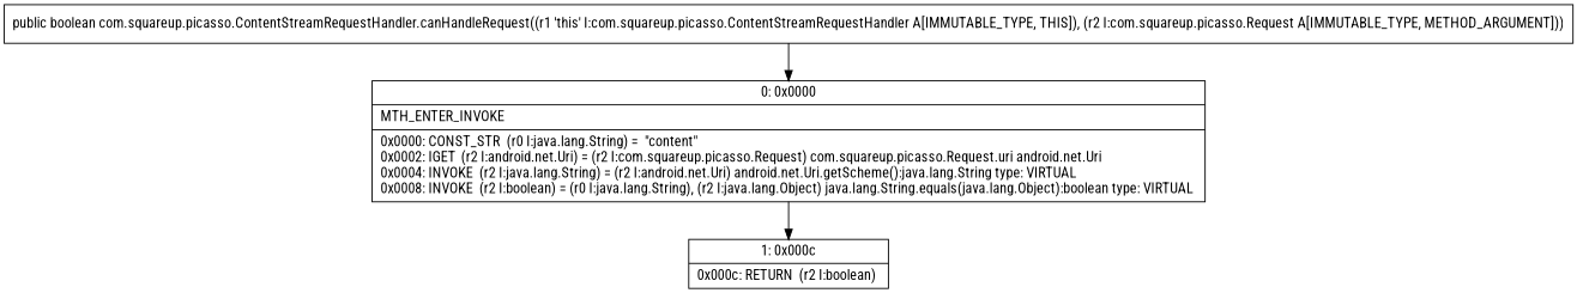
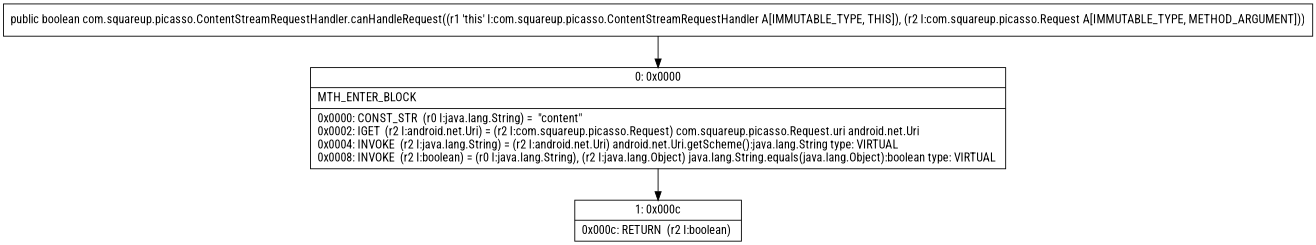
  digraph {
    fontname="Roboto Condensed"
    node [shape=record fontname="Roboto Condensed"]
    edge [fontname="Roboto Condensed"]
-   n1 [label="{0\:\ 0x0000|MTH_ENTER_INVOKE\l|0x0000: CONST_STR  (r0 I:java.lang.String) =  \"content\" \l0x0002: IGET  (r2 I:android.net.Uri) = (r2 I:com.squareup.picasso.Request) com.squareup.picasso.Request.uri android.net.Uri \l0x0004: INVOKE  (r2 I:java.lang.String) = (r2 I:android.net.Uri) android.net.Uri.getScheme():java.lang.String type: VIRTUAL \l0x0008: INVOKE  (r2 I:boolean) = (r0 I:java.lang.String), (r2 I:java.lang.Object) java.lang.String.equals(java.lang.Object):boolean type: VIRTUAL \l}"]
+   n1 [label="{0\:\ 0x0000|MTH_ENTER_BLOCK\l|0x0000: CONST_STR  (r0 I:java.lang.String) =  \"content\" \l0x0002: IGET  (r2 I:android.net.Uri) = (r2 I:com.squareup.picasso.Request) com.squareup.picasso.Request.uri android.net.Uri \l0x0004: INVOKE  (r2 I:java.lang.String) = (r2 I:android.net.Uri) android.net.Uri.getScheme():java.lang.String type: VIRTUAL \l0x0008: INVOKE  (r2 I:boolean) = (r0 I:java.lang.String), (r2 I:java.lang.Object) java.lang.String.equals(java.lang.Object):boolean type: VIRTUAL \l}"]
    n2 [label="{1\:\ 0x000c|0x000c: RETURN  (r2 I:boolean) \l}"]
    n3 [label="{public boolean com.squareup.picasso.ContentStreamRequestHandler.canHandleRequest((r1 'this' I:com.squareup.picasso.ContentStreamRequestHandler A[IMMUTABLE_TYPE, THIS]), (r2 I:com.squareup.picasso.Request A[IMMUTABLE_TYPE, METHOD_ARGUMENT])) }"]
    n1 -> n2
    n3 -> n1
  }
